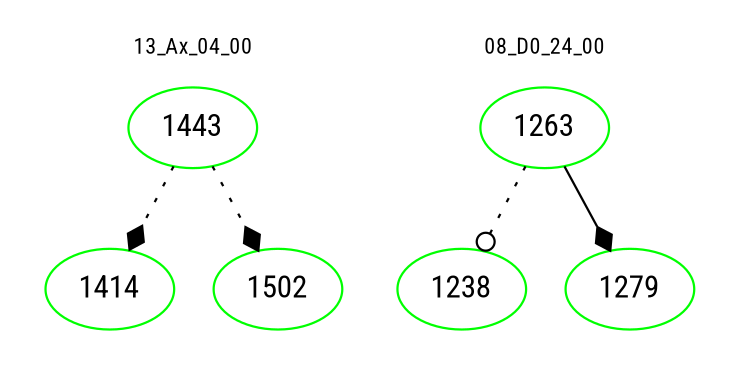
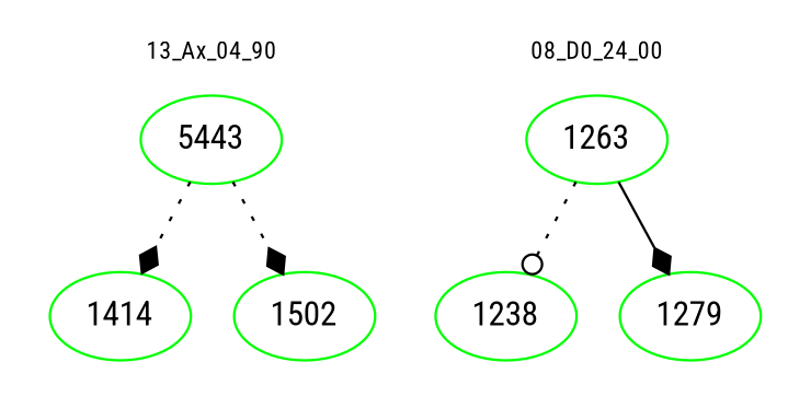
  digraph {
    fontname="Roboto Condensed"
    node [color=green fontname="Roboto Condensed"]
    edge [arrowhead=diamond color=black fontname="Roboto Condensed" style=dotted]
-   n1 [label=1443]
+   n1 [label=5443]
    n2 [label=1414]
    n3 [label=1502]
    n4 [label=1263]
    n5 [label=1238]
    n6 [label=1279]
    subgraph cluster_1 {
      color=white
      fontsize=10
-     label="13_Ax_04_00"
+     label="13_Ax_04_90"
      n1
      n2
      n3
    }
    subgraph cluster_2 {
      color=white
      fontsize=10
      label="08_D0_24_00"
      n4
      n5
      n6
    }
    n1 -> n2
    n1 -> n3
    n4 -> n5 [arrowhead=odot]
    n4 -> n6 [style=solid]
  }
